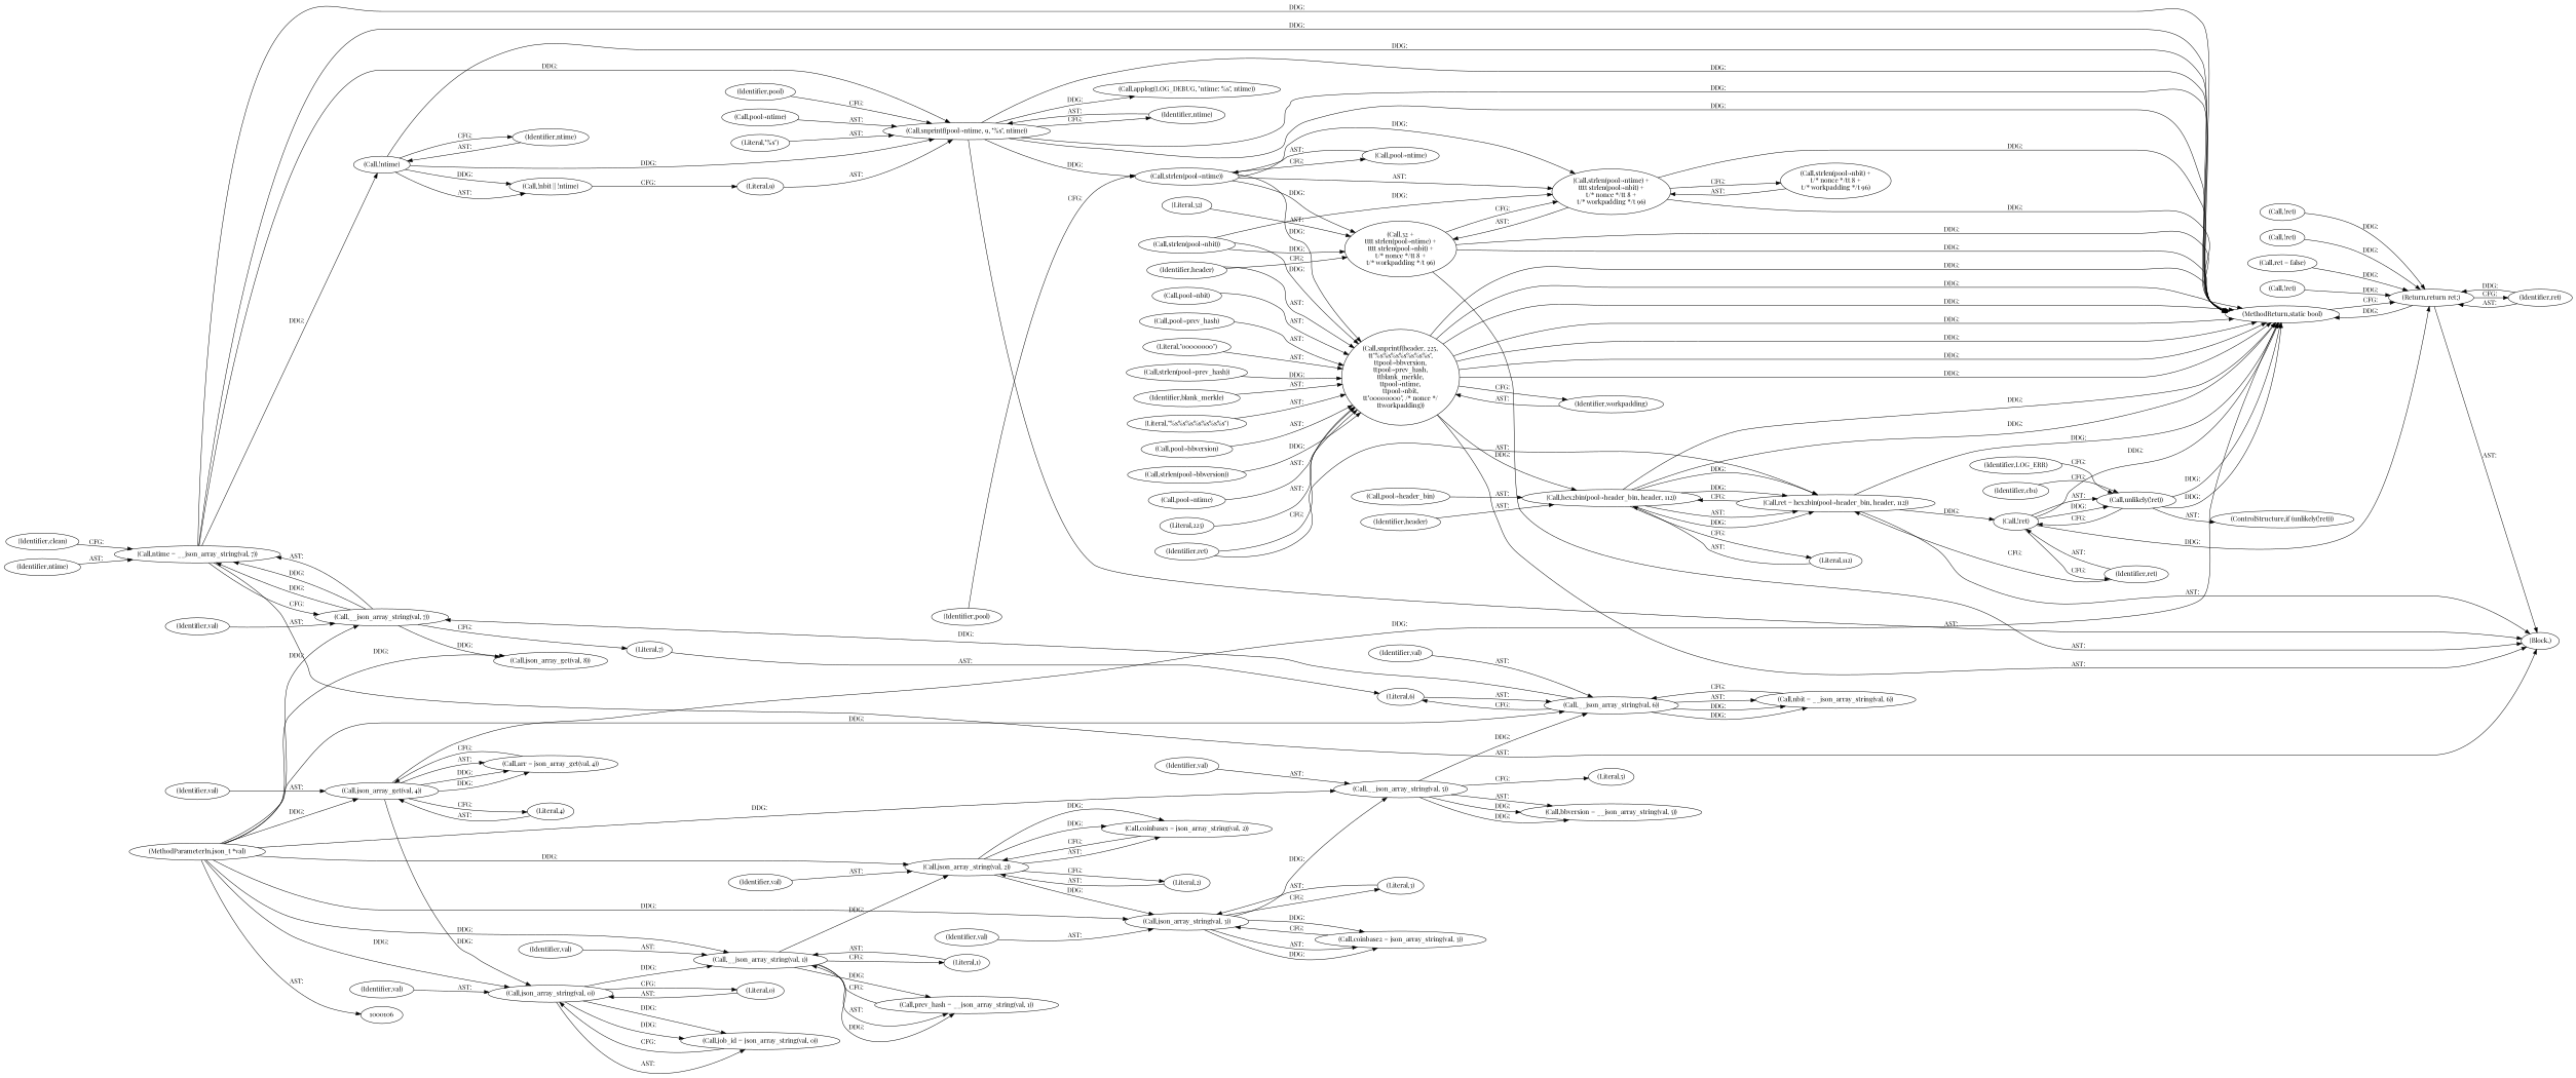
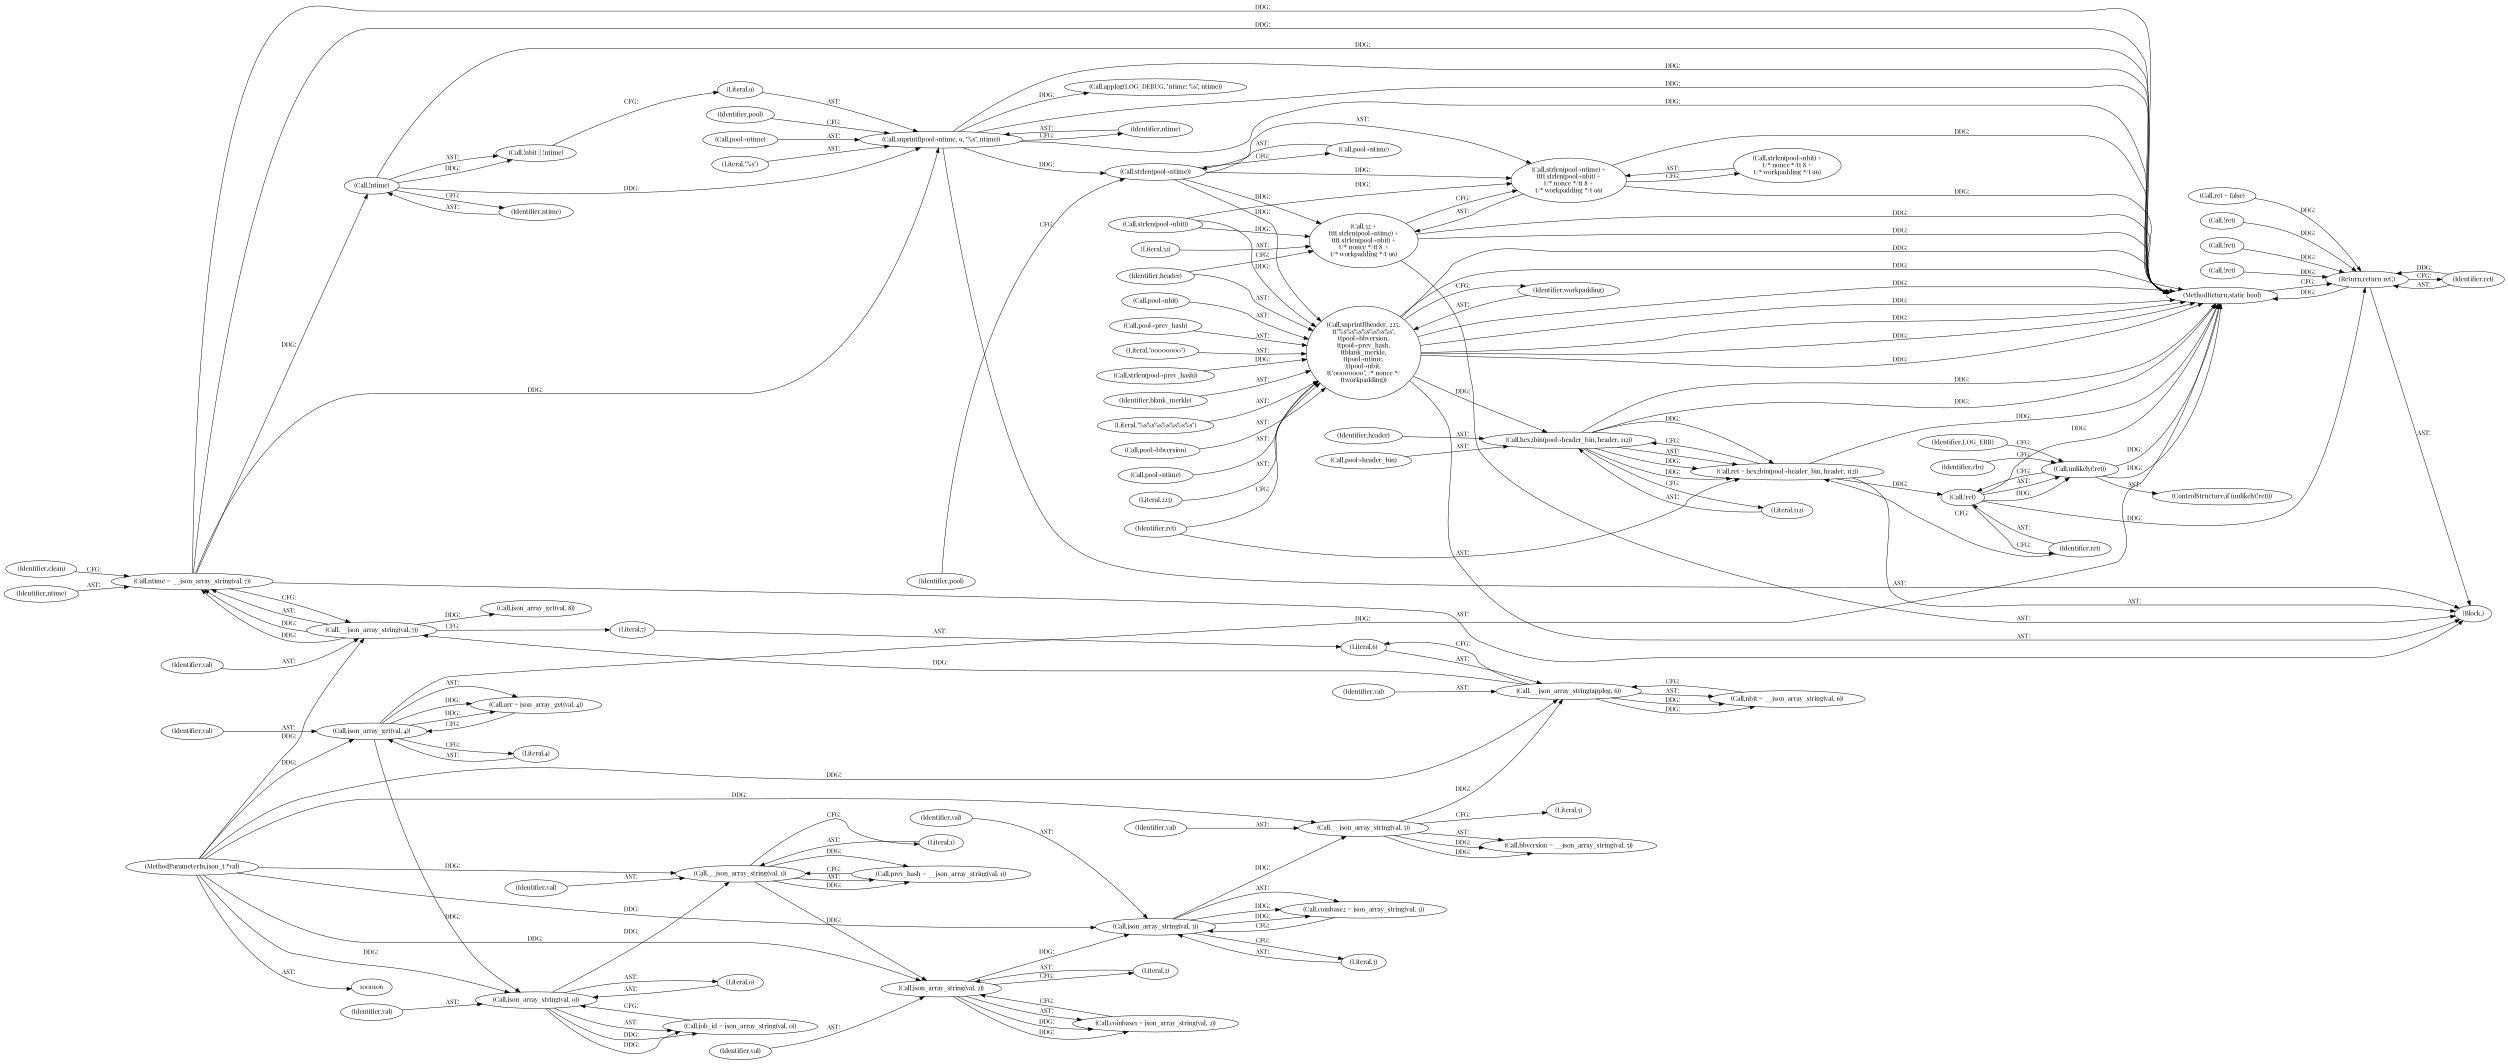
  digraph {
    fontname="Playfair Display"
    rankdir=LR
    node [fontname="Playfair Display"]
    edge [fontname="Playfair Display"]
    n1 [label="(Call,strlen(pool->ntime))"]
    n2 [label="(Call,32 +\n\t\t\t\t strlen(pool->ntime) +\n\t\t\t\t strlen(pool->nbit) +\n\t/* nonce */\t\t 8 +\n\t/* workpadding */\t 96)"]
    n3 [label="(Call,strlen(pool->ntime) +\n\t\t\t\t strlen(pool->nbit) +\n\t/* nonce */\t\t 8 +\n\t/* workpadding */\t 96)"]
    n4 [label="(Call,snprintf(header, 225,\n\t\t\"%s%s%s%s%s%s%s\",\n\t\tpool->bbversion,\n\t\tpool->prev_hash,\n\t\tblank_merkle,\n\t\tpool->ntime,\n\t\tpool->nbit,\n\t\t\"00000000\", /* nonce */\n\t\tworkpadding))"]
    n5 [label="(Call,pool->ntime)"]
    n6 [label="(MethodReturn,static bool)"]
    n7 [label="(Block,)"]
    n8 [label="(Call,strlen(pool->nbit) +\n\t/* nonce */\t\t 8 +\n\t/* workpadding */\t 96)"]
    n9 [label="(Call,hex2bin(pool->header_bin, header, 112))"]
    n10 [label="(Identifier,workpadding)"]
    n11 [label="(Call,snprintf(pool->ntime, 9, \"%s\", ntime))"]
    n12 [label="(Identifier,ntime)"]
    n13 [label="(Call,applog(LOG_DEBUG, \"ntime: %s\", ntime))"]
    n14 [label="(Return,return ret;)"]
    n15 [label="(Call,ntime = __json_array_string(val, 7))"]
    n16 [label="(Call,__json_array_string(val, 7))"]
    n17 [label="(Call,!ntime)"]
    n18 [label="(Call,json_array_get(val, 8))"]
    n19 [label="(Literal,7)"]
    n20 [label="(Call,!nbit || !ntime)"]
    n21 [label="(Identifier,ntime)"]
    n22 [label="(Literal,6)"]
-   n23 [label="(Call,__json_array_string(val, 6))"]
+   n23 [label="(Call,__json_array_string(applog, 6))"]
    n24 [label="(Call,nbit = __json_array_string(val, 6))"]
    n25 [label="(Call,__json_array_string(val, 5))"]
    n26 [label="(Literal,5)"]
    n27 [label="(Call,bbversion = __json_array_string(val, 5))"]
    n28 [label="(Call,json_array_string(val, 3))"]
    n29 [label="(Call,coinbase2 = json_array_string(val, 3))"]
    n30 [label="(Literal,3)"]
    n31 [label="(Call,json_array_string(val, 2))"]
    n32 [label="(Call,coinbase1 = json_array_string(val, 2))"]
    n33 [label="(Literal,2)"]
    n34 [label="(Call,__json_array_string(val, 1))"]
    n35 [label="(Call,prev_hash = __json_array_string(val, 1))"]
    n36 [label="(Literal,1)"]
    n37 [label="(Call,json_array_string(val, 0))"]
    n38 [label="(Call,job_id = json_array_string(val, 0))"]
    n39 [label="(Literal,0)"]
    n40 [label="(Call,json_array_get(val, 4))"]
    n41 [label="(Call,arr = json_array_get(val, 4))"]
    n42 [label="(Literal,4)"]
    n43 [label="(MethodParameterIn,json_t *val)"]
    1000106
    n45 [label="(Literal,9)"]
    n46 [label="(Call,ret = hex2bin(pool->header_bin, header, 112))"]
    n47 [label="(Literal,112)"]
    n48 [label="(Call,!ret)"]
    n49 [label="(Call,unlikely(!ret))"]
    n50 [label="(Identifier,ret)"]
    n51 [label="(ControlStructure,if (unlikely(!ret)))"]
    n52 [label="(Identifier,ret)"]
    n53 [label="(Identifier,val)"]
-   n54 [label="(Call,strlen(pool->bbversion))"]
    n55 [label="(Identifier,cb1)"]
    n56 [label="(Call,pool->ntime)"]
    n57 [label="(Call,strlen(pool->nbit))"]
    n58 [label="(Identifier,val)"]
    n59 [label="(Literal,225)"]
    n60 [label="(Literal,32)"]
    n61 [label="(Identifier,pool)"]
    n62 [label="(Identifier,val)"]
    n63 [label="(Identifier,pool)"]
    n64 [label="(Identifier,val)"]
    n65 [label="(Identifier,ret)"]
    n66 [label="(Call,!ret)"]
    n67 [label="(Call,pool->nbit)"]
    n68 [label="(Call,pool->header_bin)"]
    n69 [label="(Call,pool->prev_hash)"]
    n70 [label="(Identifier,val)"]
    n71 [label="(Literal,\"00000000\")"]
    n72 [label="(Call,!ret)"]
    n73 [label="(Identifier,clean)"]
    n74 [label="(Call,strlen(pool->prev_hash))"]
    n75 [label="(Call,ret = false)"]
    n76 [label="(Call,pool->ntime)"]
    n77 [label="(Call,!ret)"]
    n78 [label="(Identifier,blank_merkle)"]
    n79 [label="(Identifier,val)"]
    n80 [label="(Literal,\"%s\")"]
    n81 [label="(Literal,\"%s%s%s%s%s%s%s\")"]
    n82 [label="(Identifier,LOG_ERR)"]
    n83 [label="(Call,pool->bbversion)"]
    n84 [label="(Identifier,val)"]
    n85 [label="(Identifier,header)"]
    n86 [label="(Identifier,header)"]
    n87 [label="(Identifier,val)"]
    n88 [label="(Identifier,ntime)"]
    n1 -> n2 [label="DDG: "]
    n1 -> n3 [label="AST: "]
    n1 -> n3 [label="DDG: "]
    n1 -> n4 [label="DDG: "]
    n1 -> n5 [label="CFG: "]
    n2 -> n3 [label="CFG: "]
    n2 -> n6 [label="DDG: "]
    n2 -> n6 [label="DDG: "]
    n2 -> n7 [label="AST: "]
    n3 -> n2 [label="AST: "]
    n3 -> n6 [label="DDG: "]
    n3 -> n6 [label="DDG: "]
    n3 -> n8 [label="CFG: "]
    n4 -> n6 [label="DDG: "]
    n4 -> n6 [label="DDG: "]
    n4 -> n6 [label="DDG: "]
    n4 -> n6 [label="DDG: "]
    n4 -> n6 [label="DDG: "]
    n4 -> n6 [label="DDG: "]
    n4 -> n6 [label="DDG: "]
    n4 -> n7 [label="AST: "]
    n4 -> n9 [label="DDG: "]
    n4 -> n10 [label="CFG: "]
    n5 -> n1 [label="AST: "]
    n6 -> n14 [label="CFG: "]
    n8 -> n3 [label="AST: "]
    n9 -> n6 [label="DDG: "]
    n9 -> n6 [label="DDG: "]
    n9 -> n46 [label="AST: "]
    n9 -> n46 [label="DDG: "]
    n9 -> n46 [label="DDG: "]
    n9 -> n46 [label="DDG: "]
    n9 -> n47 [label="CFG: "]
    n10 -> n4 [label="AST: "]
    n11 -> n1 [label="DDG: "]
    n11 -> n6 [label="DDG: "]
    n11 -> n6 [label="DDG: "]
    n11 -> n6 [label="DDG: "]
    n11 -> n7 [label="AST: "]
    n11 -> n12 [label="CFG: "]
    n11 -> n13 [label="DDG: "]
    n12 -> n11 [label="AST: "]
    n14 -> n6 [label="DDG: "]
    n14 -> n7 [label="AST: "]
    n14 -> n52 [label="CFG: "]
    n15 -> n6 [label="DDG: "]
    n15 -> n6 [label="DDG: "]
    n15 -> n7 [label="AST: "]
    n15 -> n11 [label="DDG: "]
    n15 -> n16 [label="CFG: "]
    n15 -> n17 [label="DDG: "]
    n16 -> n15 [label="AST: "]
    n16 -> n15 [label="DDG: "]
    n16 -> n15 [label="DDG: "]
    n16 -> n18 [label="DDG: "]
    n16 -> n19 [label="CFG: "]
    n17 -> n6 [label="DDG: "]
    n17 -> n11 [label="DDG: "]
    n17 -> n20 [label="AST: "]
    n17 -> n20 [label="DDG: "]
    n17 -> n21 [label="CFG: "]
    n19 -> n22 [label="AST: "]
    n20 -> n45 [label="CFG: "]
    n21 -> n17 [label="AST: "]
    n22 -> n23 [label="AST: "]
    n23 -> n16 [label="DDG: "]
    n23 -> n22 [label="CFG: "]
    n23 -> n24 [label="AST: "]
    n23 -> n24 [label="DDG: "]
    n23 -> n24 [label="DDG: "]
    n24 -> n23 [label="CFG: "]
    n25 -> n23 [label="DDG: "]
    n25 -> n26 [label="CFG: "]
    n25 -> n27 [label="AST: "]
    n25 -> n27 [label="DDG: "]
    n25 -> n27 [label="DDG: "]
    n28 -> n25 [label="DDG: "]
    n28 -> n29 [label="AST: "]
    n28 -> n29 [label="DDG: "]
    n28 -> n29 [label="DDG: "]
    n28 -> n30 [label="CFG: "]
    n29 -> n28 [label="CFG: "]
    n30 -> n28 [label="AST: "]
    n31 -> n28 [label="DDG: "]
    n31 -> n32 [label="AST: "]
    n31 -> n32 [label="DDG: "]
    n31 -> n32 [label="DDG: "]
    n31 -> n33 [label="CFG: "]
    n32 -> n31 [label="CFG: "]
    n33 -> n31 [label="AST: "]
    n34 -> n31 [label="DDG: "]
    n34 -> n35 [label="AST: "]
    n34 -> n35 [label="DDG: "]
    n34 -> n35 [label="DDG: "]
    n34 -> n36 [label="CFG: "]
    n35 -> n34 [label="CFG: "]
    n36 -> n34 [label="AST: "]
    n37 -> n34 [label="DDG: "]
    n37 -> n38 [label="AST: "]
    n37 -> n38 [label="DDG: "]
    n37 -> n38 [label="DDG: "]
-   n37 -> n39 [label="CFG: "]
+   n37 -> n39 [label="AST: "]
    n38 -> n37 [label="CFG: "]
    n39 -> n37 [label="AST: "]
    n40 -> n6 [label="DDG: "]
    n40 -> n37 [label="DDG: "]
    n40 -> n41 [label="AST: "]
    n40 -> n41 [label="DDG: "]
    n40 -> n41 [label="DDG: "]
    n40 -> n42 [label="CFG: "]
    n41 -> n40 [label="CFG: "]
    n42 -> n40 [label="AST: "]
    n43 -> n16 [label="DDG: "]
-   n43 -> n18 [label="DDG: "]
    n43 -> n23 [label="DDG: "]
    n43 -> n25 [label="DDG: "]
    n43 -> n28 [label="DDG: "]
    n43 -> n31 [label="DDG: "]
    n43 -> n34 [label="DDG: "]
    n43 -> n37 [label="DDG: "]
    n43 -> n40 [label="DDG: "]
    n43 -> 1000106 [label="AST: "]
    n45 -> n11 [label="AST: "]
    n46 -> n6 [label="DDG: "]
    n46 -> n7 [label="AST: "]
    n46 -> n9 [label="CFG: "]
    n46 -> n48 [label="DDG: "]
    n47 -> n9 [label="AST: "]
    n48 -> n6 [label="DDG: "]
    n48 -> n14 [label="DDG: "]
    n48 -> n49 [label="AST: "]
    n48 -> n49 [label="DDG: "]
    n48 -> n50 [label="CFG: "]
    n49 -> n6 [label="DDG: "]
    n49 -> n6 [label="DDG: "]
    n49 -> n48 [label="CFG: "]
    n49 -> n51 [label="AST: "]
    n50 -> n46 [label="CFG: "]
    n50 -> n48 [label="AST: "]
    n52 -> n14 [label="AST: "]
    n52 -> n14 [label="DDG: "]
    n53 -> n23 [label="AST: "]
-   n54 -> n4 [label="DDG: "]
    n55 -> n49 [label="CFG: "]
    n56 -> n4 [label="AST: "]
    n57 -> n2 [label="DDG: "]
    n57 -> n3 [label="DDG: "]
    n57 -> n4 [label="DDG: "]
    n58 -> n34 [label="AST: "]
    n59 -> n4 [label="AST: "]
    n60 -> n2 [label="AST: "]
    n61 -> n1 [label="CFG: "]
    n62 -> n25 [label="AST: "]
    n63 -> n11 [label="CFG: "]
    n64 -> n31 [label="AST: "]
    n65 -> n4 [label="CFG: "]
    n65 -> n46 [label="AST: "]
    n66 -> n14 [label="DDG: "]
    n67 -> n4 [label="AST: "]
    n68 -> n9 [label="AST: "]
    n69 -> n4 [label="AST: "]
    n70 -> n37 [label="AST: "]
    n71 -> n4 [label="AST: "]
    n72 -> n14 [label="DDG: "]
    n73 -> n15 [label="CFG: "]
    n74 -> n4 [label="DDG: "]
    n75 -> n14 [label="DDG: "]
    n76 -> n11 [label="AST: "]
    n77 -> n14 [label="DDG: "]
    n78 -> n4 [label="AST: "]
    n79 -> n40 [label="AST: "]
    n80 -> n11 [label="AST: "]
    n81 -> n4 [label="AST: "]
    n82 -> n49 [label="CFG: "]
    n83 -> n4 [label="AST: "]
    n84 -> n16 [label="AST: "]
    n85 -> n9 [label="AST: "]
    n86 -> n2 [label="CFG: "]
    n86 -> n4 [label="AST: "]
    n87 -> n28 [label="AST: "]
    n88 -> n15 [label="AST: "]
  }
